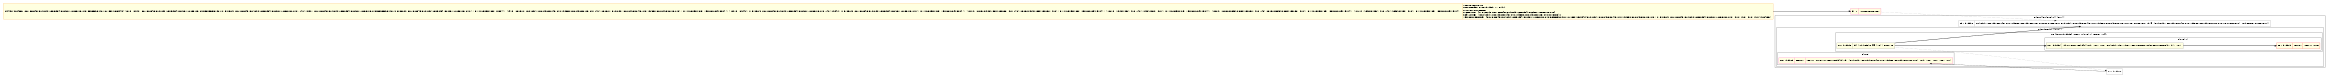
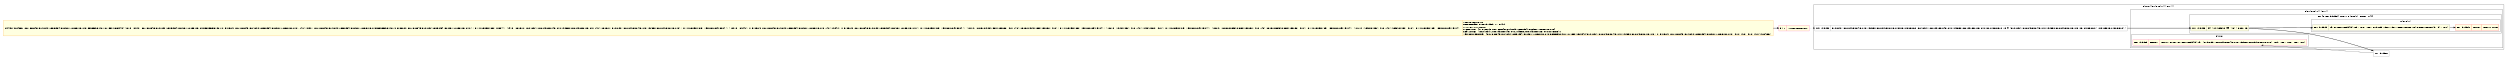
  digraph {
    fontname="DejaVu Sans Mono"
    rankdir=LR
    node [color=gray40 fillcolor=lightyellow fontname="DejaVu Sans Mono" shape=record style=filled]
    edge [fontname="DejaVu Sans Mono" style=bold]
    n1 [label="{12\:\ 0x000d|r9.onMeasureChild(r10, r11, r12, android.view.View.MeasureSpec.makeMeasureSpec(0, 0), r14)\l}"]
    n2 [color=red label="{13\:\ 0x001b|RETURN\l|return true\l}"]
    n3 [label="{11\:\ 0x000a|if (r0.height == (\-2)) goto L3\l}"]
    n4 [color=deeppink label="{15\:\ 0x0020|RETURN\l|return super.onMeasureChild(r9, (androidx.coordinatorlayout.widget.CoordinatorLayout) r10, r11, r12, r13, r14)\l}"]
    n5 [fillcolor=white label="{10\:\ 0x0001|androidx.coordinatorlayout.widget.CoordinatorLayout$LayoutParams androidx.coordinatorlayout.widget.CoordinatorLayout.LayoutParams r0 = (androidx.coordinatorlayout.widget.CoordinatorLayout.LayoutParams) r10.getLayoutParams()\l}"]
    n6 [fillcolor=white label="{14\:\ 0x001c}"]
    n7 [color=deeppink label="{8\:\ ?|MTH_ENTER_BLOCK\l}"]
    n8 [color=darkorange label="{public boolean com.google.android.material.appbar.AppBarLayout.BaseBehavior.onMeasureChild((r8v0 'this' com.google.android.material.appbar.AppBarLayout$BaseBehavior\<T extends com.google.android.material.appbar.AppBarLayout\> A[D('this' com.google.android.material.appbar.AppBarLayout$BaseBehavior\<T extends com.google.android.material.appbar.AppBarLayout\>), IMMUTABLE_TYPE, THIS]), (r9v0 'parent' androidx.coordinatorlayout.widget.CoordinatorLayout A[D('parent' androidx.coordinatorlayout.widget.CoordinatorLayout), IMMUTABLE_TYPE, METHOD_ARGUMENT]), (r10v0 'child' T extends com.google.android.material.appbar.AppBarLayout A[D('child' T extends com.google.android.material.appbar.AppBarLayout), IMMUTABLE_TYPE, METHOD_ARGUMENT]), (r11v0 'parentWidthMeasureSpec' int A[D('parentWidthMeasureSpec' int), IMMUTABLE_TYPE, METHOD_ARGUMENT]), (r12v0 'widthUsed' int A[D('widthUsed' int), IMMUTABLE_TYPE, METHOD_ARGUMENT]), (r13v0 'parentHeightMeasureSpec' int A[D('parentHeightMeasureSpec' int), IMMUTABLE_TYPE, METHOD_ARGUMENT]), (r14v0 'heightUsed' int A[D('heightUsed' int), IMMUTABLE_TYPE, METHOD_ARGUMENT]))  | USE_LINES_HINTS\lCROSS_EDGE: B:15:0x0020 \-\> B:9:?\lINLINE_NOT_NEEDED\lTYPE_VARS: [T extends com.google.android.material.appbar.AppBarLayout]\lSIGNATURE: (Landroidx\/coordinatorlayout\/widget\/CoordinatorLayout;TT;IIII)Z\lMETHOD_OVERRIDE: [com.google.android.material.appbar.AppBarLayout.BaseBehavior.onMeasureChild(androidx.coordinatorlayout.widget.CoordinatorLayout, T extends com.google.android.material.appbar.AppBarLayout, int, int, int, int):boolean]\l}"]
    subgraph cluster_1 {
      label="R(2:1|(2:(2:3|4)|(1:7)))"
      n5
      subgraph cluster_2 {
        label="R(2:(2:3|4)|(1:7))"
        subgraph cluster_3 {
          label="IF [B:11:0x000a] THEN: R(2:3|4) ELSE: null"
          n3
          subgraph cluster_4 {
            label="R(2:3|4)"
            n1
            n2
          }
        }
        subgraph cluster_5 {
          label="R(1:2)"
          n4
        }
      }
    }
    n1 -> n2
    n3 -> n1
-   n3 -> n6 [style=dotted]
-   n3 -> n5
+   n3 -> n6
+   n5 -> n3
    n6 -> n4 [style=solid]
    n7 -> n5 [style=dotted]
    n8 -> n7
  }
